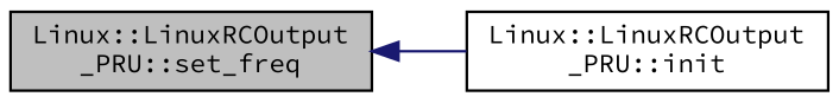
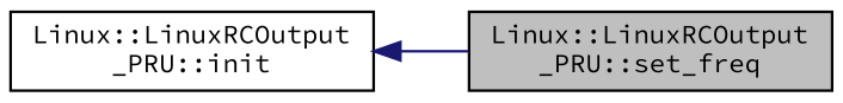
  digraph {
    rankdir=LR
    fontname="Source Code Pro"
    node [color=black fontname="Source Code Pro" fontsize=10 shape=record style=filled]
    n1 [fillcolor=grey75 fontcolor=black height=0.2 label="Linux::LinuxRCOutput\l_PRU::set_freq" width=0.4]
    n2 [fillcolor=white height=0.2 label="Linux::LinuxRCOutput\l_PRU::init" width=0.4]
-   n1 -> n2 [color=midnightblue dir=back fontname="Source Code Pro" fontsize=10 labelfontname=Helvetica labelfontsize=10 style=solid]
+   n2 -> n1 [color=midnightblue dir=back fontname="Source Code Pro" fontsize=10 labelfontname=Helvetica labelfontsize=10 style=solid]
  }
